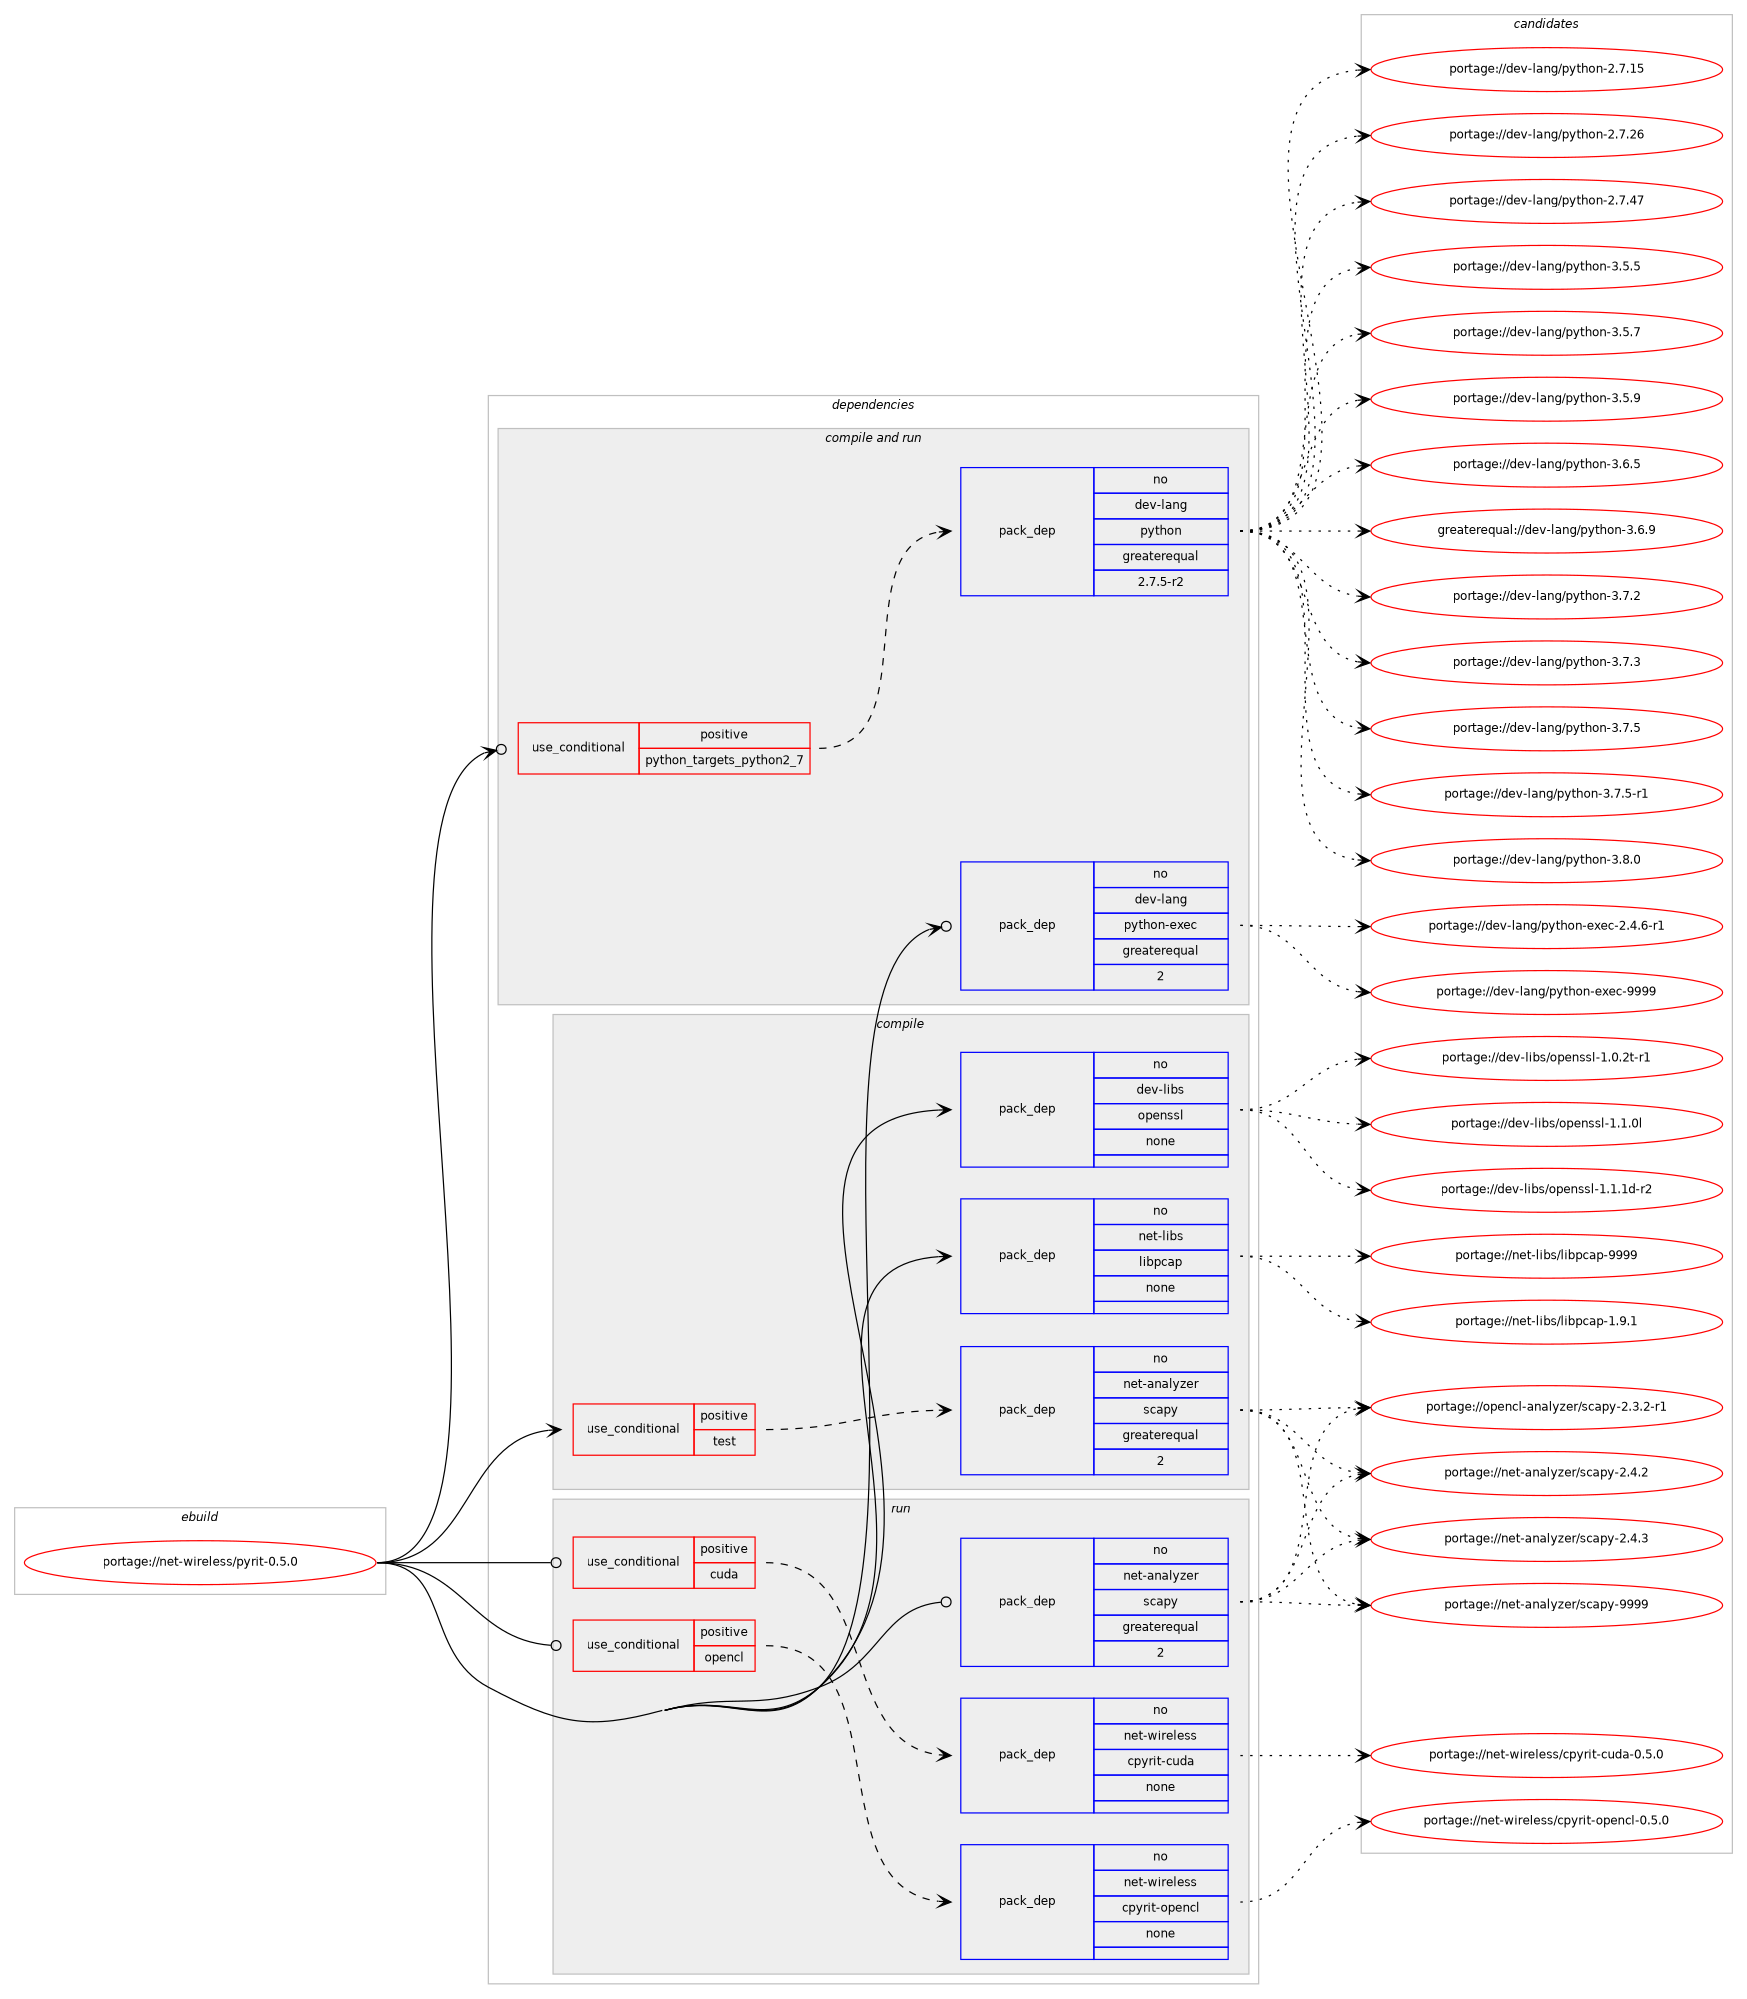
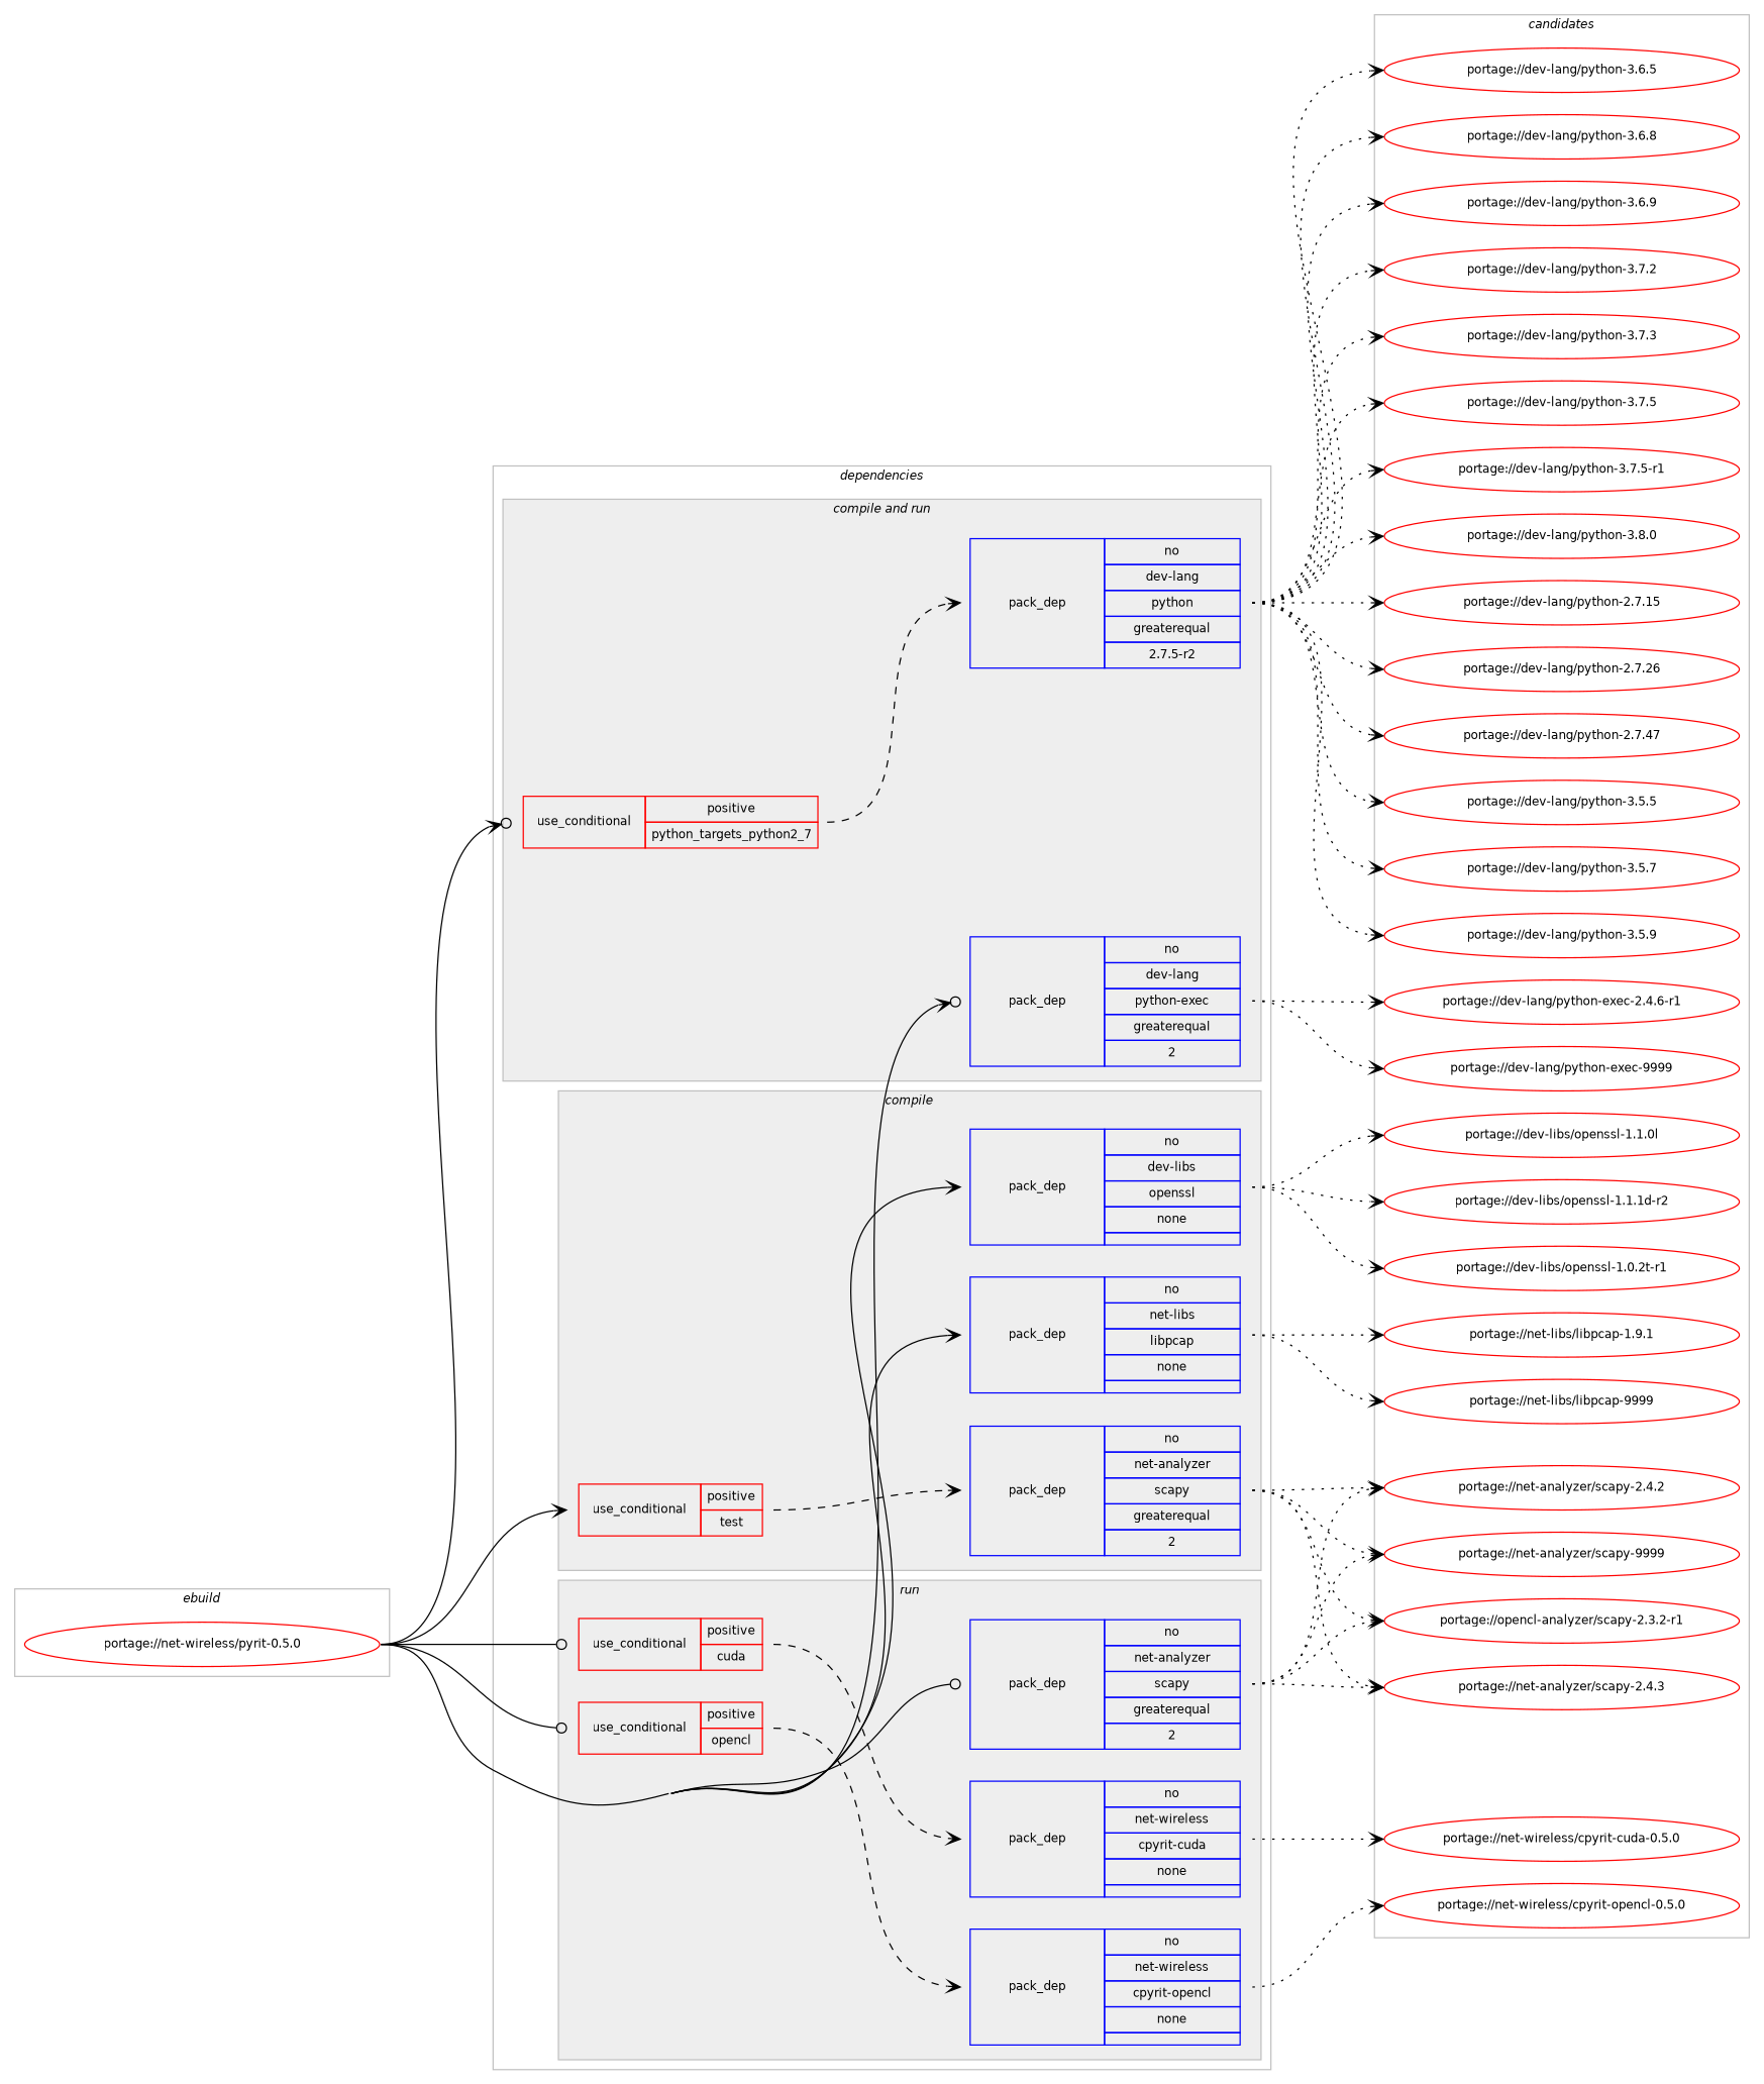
  digraph {
    compound=true
    concentrate=true
    fontname=Helvetica
    fontsize=10
    newrank=true
    rankdir=LR
    ranksep=1.5
    node [color=red fontname=Helvetica fontsize=10]
    edge [arrowhead=vee headport=w style=dotted tailport=e weight=100]
    n1 [label="portage://net-wireless/pyrit-0.5.0" width=4]
    n2 [color=blue label=<<TABLE BORDER="0" CELLBORDER="1" CELLSPACING="0" CELLPADDING="4" WIDTH="220"><TR><TD ROWSPAN="6" CELLPADDING="30">pack_dep</TD></TR><TR><TD WIDTH="110">no</TD></TR><TR><TD>net-analyzer</TD></TR><TR><TD>scapy</TD></TR><TR><TD>greaterequal</TD></TR><TR><TD>2</TD></TR></TABLE>> shape=none]
    n3 [label=<<TABLE BORDER="0" CELLBORDER="1" CELLSPACING="0" CELLPADDING="4"><TR><TD ROWSPAN="3" CELLPADDING="10">use_conditional</TD></TR><TR><TD>positive</TD></TR><TR><TD>test</TD></TR></TABLE>> shape=none]
    n4 [color=blue label=<<TABLE BORDER="0" CELLBORDER="1" CELLSPACING="0" CELLPADDING="4" WIDTH="220"><TR><TD ROWSPAN="6" CELLPADDING="30">pack_dep</TD></TR><TR><TD WIDTH="110">no</TD></TR><TR><TD>dev-libs</TD></TR><TR><TD>openssl</TD></TR><TR><TD>none</TD></TR><TR><TD></TD></TR></TABLE>> shape=none]
    n5 [color=blue label=<<TABLE BORDER="0" CELLBORDER="1" CELLSPACING="0" CELLPADDING="4" WIDTH="220"><TR><TD ROWSPAN="6" CELLPADDING="30">pack_dep</TD></TR><TR><TD WIDTH="110">no</TD></TR><TR><TD>net-libs</TD></TR><TR><TD>libpcap</TD></TR><TR><TD>none</TD></TR><TR><TD></TD></TR></TABLE>> shape=none]
    n6 [color=blue label=<<TABLE BORDER="0" CELLBORDER="1" CELLSPACING="0" CELLPADDING="4" WIDTH="220"><TR><TD ROWSPAN="6" CELLPADDING="30">pack_dep</TD></TR><TR><TD WIDTH="110">no</TD></TR><TR><TD>dev-lang</TD></TR><TR><TD>python</TD></TR><TR><TD>greaterequal</TD></TR><TR><TD>2.7.5-r2</TD></TR></TABLE>> shape=none]
    n7 [label=<<TABLE BORDER="0" CELLBORDER="1" CELLSPACING="0" CELLPADDING="4"><TR><TD ROWSPAN="3" CELLPADDING="10">use_conditional</TD></TR><TR><TD>positive</TD></TR><TR><TD>python_targets_python2_7</TD></TR></TABLE>> shape=none]
    n8 [color=blue label=<<TABLE BORDER="0" CELLBORDER="1" CELLSPACING="0" CELLPADDING="4" WIDTH="220"><TR><TD ROWSPAN="6" CELLPADDING="30">pack_dep</TD></TR><TR><TD WIDTH="110">no</TD></TR><TR><TD>dev-lang</TD></TR><TR><TD>python-exec</TD></TR><TR><TD>greaterequal</TD></TR><TR><TD>2</TD></TR></TABLE>> shape=none]
    n9 [color=blue label=<<TABLE BORDER="0" CELLBORDER="1" CELLSPACING="0" CELLPADDING="4" WIDTH="220"><TR><TD ROWSPAN="6" CELLPADDING="30">pack_dep</TD></TR><TR><TD WIDTH="110">no</TD></TR><TR><TD>net-wireless</TD></TR><TR><TD>cpyrit-cuda</TD></TR><TR><TD>none</TD></TR><TR><TD></TD></TR></TABLE>> shape=none]
    n10 [label=<<TABLE BORDER="0" CELLBORDER="1" CELLSPACING="0" CELLPADDING="4"><TR><TD ROWSPAN="3" CELLPADDING="10">use_conditional</TD></TR><TR><TD>positive</TD></TR><TR><TD>cuda</TD></TR></TABLE>> shape=none]
    n11 [color=blue label=<<TABLE BORDER="0" CELLBORDER="1" CELLSPACING="0" CELLPADDING="4" WIDTH="220"><TR><TD ROWSPAN="6" CELLPADDING="30">pack_dep</TD></TR><TR><TD WIDTH="110">no</TD></TR><TR><TD>net-wireless</TD></TR><TR><TD>cpyrit-opencl</TD></TR><TR><TD>none</TD></TR><TR><TD></TD></TR></TABLE>> shape=none]
    n12 [label=<<TABLE BORDER="0" CELLBORDER="1" CELLSPACING="0" CELLPADDING="4"><TR><TD ROWSPAN="3" CELLPADDING="10">use_conditional</TD></TR><TR><TD>positive</TD></TR><TR><TD>opencl</TD></TR></TABLE>> shape=none]
    n13 [color=blue label=<<TABLE BORDER="0" CELLBORDER="1" CELLSPACING="0" CELLPADDING="4" WIDTH="220"><TR><TD ROWSPAN="6" CELLPADDING="30">pack_dep</TD></TR><TR><TD WIDTH="110">no</TD></TR><TR><TD>net-analyzer</TD></TR><TR><TD>scapy</TD></TR><TR><TD>greaterequal</TD></TR><TR><TD>2</TD></TR></TABLE>> shape=none]
    n14 [label="portage://opencl-analyzer/scapy-2.3.2-r1" width=4]
    n15 [label="portage://net-analyzer/scapy-2.4.2" width=4]
    n16 [label="portage://net-analyzer/scapy-2.4.3" width=4]
    n17 [label="portage://net-analyzer/scapy-9999" width=4]
    n18 [label="portage://dev-libs/openssl-1.0.2t-r1" width=4]
    n19 [label="portage://dev-libs/openssl-1.1.0l" width=4]
    n20 [label="portage://dev-libs/openssl-1.1.1d-r2" width=4]
    n21 [label="portage://net-libs/libpcap-1.9.1" width=4]
    n22 [label="portage://net-libs/libpcap-9999" width=4]
    n23 [label="portage://dev-lang/python-2.7.15" width=4]
    n24 [label="portage://dev-lang/python-2.7.26" width=4]
    n25 [label="portage://dev-lang/python-2.7.47" width=4]
    n26 [label="portage://dev-lang/python-3.5.5" width=4]
    n27 [label="portage://dev-lang/python-3.5.7" width=4]
    n28 [label="portage://dev-lang/python-3.5.9" width=4]
    n29 [label="portage://dev-lang/python-3.6.5" width=4]
-   n31 [label="greaterequal://dev-lang/python-3.6.9" width=4]
+   n30 [label="portage://dev-lang/python-3.6.8" width=4]
+   n31 [label="portage://dev-lang/python-3.6.9" width=4]
    n32 [label="portage://dev-lang/python-3.7.2" width=4]
    n33 [label="portage://dev-lang/python-3.7.3" width=4]
    n34 [label="portage://dev-lang/python-3.7.5" width=4]
    n35 [label="portage://dev-lang/python-3.7.5-r1" width=4]
    n36 [label="portage://dev-lang/python-3.8.0" width=4]
    n37 [label="portage://dev-lang/python-exec-2.4.6-r1" width=4]
    n38 [label="portage://dev-lang/python-exec-9999" width=4]
    n39 [label="portage://net-wireless/cpyrit-cuda-0.5.0" width=4]
    n40 [label="portage://net-wireless/cpyrit-opencl-0.5.0" width=4]
    subgraph cluster_1 {
      color=gray
      label=<<i>ebuild</i>>
      rank=same
      n1
    }
    subgraph cluster_2 {
      color=gray
      label=<<i>dependencies</i>>
      subgraph cluster_3 {
        color=gray
        fillcolor="#eeeeee"
        label=<<i>compile</i>>
        style=filled
        subgraph sub_4 {
          color=gray
          fillcolor="#eeeeee"
          label=<<i>compile</i>>
          style=filled
          n3
          subgraph sub_5 {
            color=gray
            fillcolor="#eeeeee"
            label=<<i>compile</i>>
            style=filled
            n2
          }
        }
        subgraph sub_6 {
          color=gray
          fillcolor="#eeeeee"
          label=<<i>compile</i>>
          style=filled
          n4
        }
        subgraph sub_7 {
          color=gray
          fillcolor="#eeeeee"
          label=<<i>compile</i>>
          style=filled
          n5
        }
      }
      subgraph cluster_8 {
        color=gray
        fillcolor="#eeeeee"
        label=<<i>compile and run</i>>
        style=filled
        subgraph sub_9 {
          color=gray
          fillcolor="#eeeeee"
          label=<<i>compile and run</i>>
          style=filled
          n7
          subgraph sub_10 {
            color=gray
            fillcolor="#eeeeee"
            label=<<i>compile and run</i>>
            style=filled
            n6
          }
        }
        subgraph sub_11 {
          color=gray
          fillcolor="#eeeeee"
          label=<<i>compile and run</i>>
          style=filled
          n8
        }
      }
      subgraph cluster_12 {
        color=gray
        fillcolor="#eeeeee"
        label=<<i>run</i>>
        style=filled
        subgraph sub_13 {
          color=gray
          fillcolor="#eeeeee"
          label=<<i>run</i>>
          style=filled
          n10
          subgraph sub_14 {
            color=gray
            fillcolor="#eeeeee"
            label=<<i>run</i>>
            style=filled
            n9
          }
        }
        subgraph sub_15 {
          color=gray
          fillcolor="#eeeeee"
          label=<<i>run</i>>
          style=filled
          n12
          subgraph sub_16 {
            color=gray
            fillcolor="#eeeeee"
            label=<<i>run</i>>
            style=filled
            n11
          }
        }
        subgraph sub_17 {
          color=gray
          fillcolor="#eeeeee"
          label=<<i>run</i>>
          style=filled
          n13
        }
      }
    }
    subgraph cluster_18 {
      color=gray
      label=<<i>candidates</i>>
      rank=same
      subgraph sub_19 {
        color=black
        label=<<i>candidates</i>>
        nodesep=1
        rank=same
        n14
        n15
        n16
        n17
      }
      subgraph sub_20 {
        color=black
        label=<<i>candidates</i>>
        nodesep=1
        rank=same
        n18
        n19
        n20
      }
      subgraph sub_21 {
        color=black
        label=<<i>candidates</i>>
        nodesep=1
        rank=same
        n21
        n22
      }
      subgraph sub_22 {
        color=black
        label=<<i>candidates</i>>
        nodesep=1
        rank=same
        n23
        n24
        n25
        n26
        n27
        n28
        n29
+       n30
        n31
        n32
        n33
        n34
        n35
        n36
      }
      subgraph sub_23 {
        color=black
        label=<<i>candidates</i>>
        nodesep=1
        rank=same
        n37
        n38
      }
      subgraph sub_24 {
        color=black
        label=<<i>candidates</i>>
        nodesep=1
        rank=same
        n39
      }
      subgraph sub_25 {
        color=black
        label=<<i>candidates</i>>
        nodesep=1
        rank=same
        n40
      }
      subgraph sub_26 {
        color=black
        label=<<i>candidates</i>>
        nodesep=1
        rank=same
        n14
        n15
        n16
        n17
      }
    }
    n1 -> n3 [style=solid weight=20]
    n1 -> n4 [style=solid weight=20]
    n1 -> n5 [style=solid weight=20]
    n1 -> n7 [arrowhead=odotvee style=solid weight=20]
    n1 -> n8 [arrowhead=odotvee style=solid weight=20]
    n1 -> n10 [arrowhead=odot style=solid weight=20]
    n1 -> n12 [arrowhead=odot style=solid weight=20]
    n1 -> n13 [arrowhead=odot style=solid weight=20]
    n2 -> n14
    n2 -> n15
    n2 -> n16
    n2 -> n17
    n3 -> n2 [style=dashed weight=20]
    n4 -> n18
    n4 -> n19
    n4 -> n20
    n5 -> n21
    n5 -> n22
    n6 -> n23
    n6 -> n24
    n6 -> n25
    n6 -> n26
    n6 -> n27
    n6 -> n28
    n6 -> n29
+   n6 -> n30
    n6 -> n31
    n6 -> n32
    n6 -> n33
    n6 -> n34
    n6 -> n35
    n6 -> n36
    n7 -> n6 [style=dashed weight=20]
    n8 -> n37
    n8 -> n38
    n9 -> n39
    n10 -> n9 [style=dashed weight=20]
    n11 -> n40
    n12 -> n11 [style=dashed weight=20]
    n13 -> n14
    n13 -> n15
    n13 -> n16
    n13 -> n17
  }
